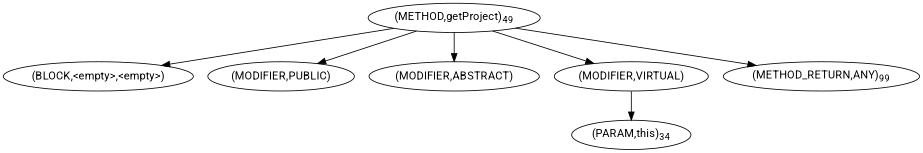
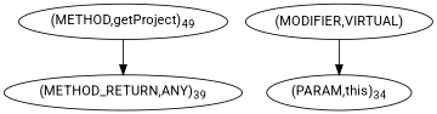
  digraph {
    fontname=Roboto
    node [fontname=Roboto]
    edge [fontname=Roboto]
    n1 [label=<(METHOD,getProject)<SUB>49</SUB>>]
-   n2 [label=<(BLOCK,&lt;empty&gt;,&lt;empty&gt;)>]
-   n3 [label=<(MODIFIER,PUBLIC)>]
-   n4 [label=<(MODIFIER,ABSTRACT)>]
    n5 [label=<(MODIFIER,VIRTUAL)>]
-   n6 [label=<(METHOD_RETURN,ANY)<SUB>99</SUB>>]
+   n6 [label=<(METHOD_RETURN,ANY)<SUB>39</SUB>>]
    n7 [label=<(PARAM,this)<SUB>34</SUB>>]
-   n1 -> n2
-   n1 -> n3
-   n1 -> n4
-   n1 -> n5
    n1 -> n6
    n5 -> n7
  }
